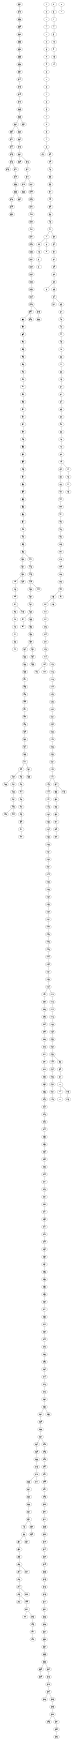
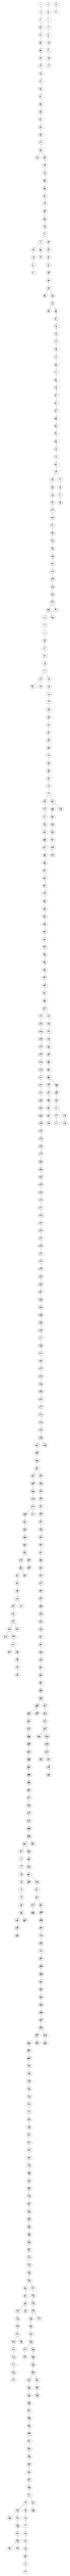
  graph {
    fontname="DejaVu Serif"
    node [fontname="DejaVu Serif"]
    edge [fontname="DejaVu Serif"]
    419
    413
    409
    407
    416
    412
    411
    422
    495
    498
    499
    497
    171
    174
    175
    177
    173
    281
    289
    288
    287
    128
    132
    127
    129
    430
    429
    264
    290
    269
    296
    348
    349
    352
    386
    390
    389
    402
    464
    468
    466
    485
    406
    423
    424
    420
    448
    455
    345
    346
-   343
    341
    340
    432
    431
    491
    191
    202
    206
    205
    278
    282
    283
    285
    405
    403
    322
    310
    314
    320
    120
    490
    183
    184
    170
    178
    319
    266
    223
    232
    236
    245
    187
    242
    246
    243
    244
    427
    421
    210
    394
    396
    133
    130
    311
    325
    333
    334
    141
    145
    134
    144
    143
    147
    153
    149
    158
    154
    159
    156
    344
    172
    304
    306
    303
    305
    309
    308
    207
    323
    194
    189
    204
    235
    460
    459
    152
    78
    72
    80
    79
    165
    164
    163
    166
    161
    146
    399
    395
    391
    400
    410
    418
    417
    426
    392
    215
    221
    220
    247
    408
    90
    88
    415
    167
    160
    239
    241
    240
    327
    330
    337
    335
    150
    151
    148
    162
    249
    317
    321
    326
    328
    401
    316
    313
    338
    339
    324
+   332
    329
    318
    380
    382
    388
    383
    496
    489
    315
    331
    342
    384
    217
    356
    359
    482
    484
    483
    477
    479
    467
    360
    112
    109
    108
    102
    16
    21
    28
    37
    123
    122
    131
    139
    41
    22
    38
    18
    40
    6
    20
    19
    238
    231
    237
    230
    225
    414
    404
    105
    107
    106
    111
    117
    226
    33
    99
    91
    248
    480
    473
    465
    397
    89
    74
    36
    35
    85
    86
    92
    138
    294
    291
    299
    297
    125
    381
    119
    393
    140
    136
    8
    298
    76
    77
    75
    385
    47
    50
    54
    302
    486
    481
    476
    488
    268
    261
    251
    250
    375
    366
    300
    293
    307
    259
    94
    135
    398
    224
    227
    216
    32
    62
    58
    63
    64
    51
    61
    69
    60
    280
    279
    275
    286
    355
    358
    351
    374
    295
    284
    229
    228
    219
    475
    469
    471
    470
    126
    353
    350
    454
    453
    100
    97
    95
    96
    371
    370
    387
    368
    52
    65
    463
    456
    458
    450
    472
    367
    369
    376
    377
    168
    169
    155
    124
    121
    428
    447
    446
    176
    57
    49
    59
    56
    274
    276
    103
    101
    115
    114
    104
    113
    98
    110
    116
    82
    93
    474
    43
    451
    233
    234
    462
    478
    67
    373
    83
    31
    273
    270
    263
    271
    267
    30
    157
    361
    354
    362
    347
    364
    7
    4
    5
    12
    23
    24
    26
    25
    39
    262
    213
    212
    199
    201
    209
    208
    200
    203
    214
    222
    9
    186
    182
    185
    180
    218
    211
    179
    188
    3
    0
    336
    15
    14
    301
    29
    181
    1
    2
    17
    379
    372
    435
    433
    436
    434
    292
    365
    363
    357
    197
    192
    195
    137
    142
    425
    10
    11
    440
    442
    55
    53
    445
    46
    70
    66
    71
    68
    449
    452
    444
    457
    461
    73
    87
    81
    84
    441
    34
    27
    493
    492
    494
    118
    48
    42
    443
    437
    438
    439
    44
    45
    487
    277
    265
    272
    198
    196
    312
    258
    253
    255
    260
    190
    193
    378
    256
    257
    254
    252
    419 -- 413
    413 -- 409
    409 -- 407
    407 -- 408
    407 -- 415
    416 -- 412
    412 -- 411
    411 -- 422
    422 -- 423
    495 -- 498
    498 -- 499
    499 -- 497
    497 -- 490
    171 -- 174
    171 -- 175
    174 -- 177
    175 -- 173
    281 -- 289
    289 -- 288
    288 -- 287
    287 -- 264
    287 -- 290
    128 -- 132
    132 -- 127
    127 -- 129
    129 -- 120
    430 -- 419
    430 -- 429
    264 -- 269
    290 -- 296
    269 -- 266
    296 -- 292
    348 -- 349
    349 -- 352
    386 -- 390
    390 -- 389
    389 -- 402
    402 -- 405
    464 -- 468
    468 -- 466
    466 -- 485
    485 -- 491
    406 -- 416
    423 -- 427
    424 -- 420
    420 -- 448
    448 -- 455
    455 -- 460
    345 -- 346
-   346 -- 343
    346 -- 341
    341 -- 340
    340 -- 336
    432 -- 431
    431 -- 430
    491 -- 495
    191 -- 202
    202 -- 206
    206 -- 205
    205 -- 204
    278 -- 282
    282 -- 283
    283 -- 281
    283 -- 285
    405 -- 403
    403 -- 406
    322 -- 310
    310 -- 314
    314 -- 320
    320 -- 319
    490 -- 496
    183 -- 184
    184 -- 191
    184 -- 170
    170 -- 178
    178 -- 172
    319 -- 323
    266 -- 273
    223 -- 232
    232 -- 236
    236 -- 245
    245 -- 242
    187 -- 183
    242 -- 246
    246 -- 243
    243 -- 244
    244 -- 235
    427 -- 421
    421 -- 424
    210 -- 223
    394 -- 386
    394 -- 396
    133 -- 130
    130 -- 128
    311 -- 325
    325 -- 322
    333 -- 348
    333 -- 334
    141 -- 145
    141 -- 134
    145 -- 144
    134 -- 133
    134 -- 143
    144 -- 147
    147 -- 146
    153 -- 149
    153 -- 158
    149 -- 154
    158 -- 159
    154 -- 156
    159 -- 161
    156 -- 150
    344 -- 345
    172 -- 176
    304 -- 306
    304 -- 303
    303 -- 305
    305 -- 300
    309 -- 308
    207 -- 210
    323 -- 315
    194 -- 189
    189 -- 187
    204 -- 209
    235 -- 233
    460 -- 459
    459 -- 443
    152 -- 153
    78 -- 72
    72 -- 80
    80 -- 79
    79 -- 89
    79 -- 74
    165 -- 164
    164 -- 163
    163 -- 166
    166 -- 167
    161 -- 171
    146 -- 162
    399 -- 395
    395 -- 391
    391 -- 400
    400 -- 392
    410 -- 418
    418 -- 417
    417 -- 426
    426 -- 441
    392 -- 401
    215 -- 221
    221 -- 220
    220 -- 247
    247 -- 239
    408 -- 410
    90 -- 88
    88 -- 78
    167 -- 160
    160 -- 157
    239 -- 241
    241 -- 240
    240 -- 249
    327 -- 330
    330 -- 337
    337 -- 335
    335 -- 338
    150 -- 151
    151 -- 148
    162 -- 165
    249 -- 254
    317 -- 321
    321 -- 326
    326 -- 328
    328 -- 327
    401 -- 397
    316 -- 313
    313 -- 317
    338 -- 339
    338 -- 324
+   339 -- 332
    339 -- 329
    324 -- 318
+   332 -- 331
    318 -- 312
    380 -- 382
    382 -- 388
    388 -- 383
    383 -- 384
    496 -- 489
    489 -- 482
    315 -- 316
    331 -- 342
    342 -- 356
    384 -- 398
    217 -- 215
    356 -- 359
    359 -- 360
    482 -- 484
    484 -- 483
    483 -- 477
    477 -- 479
    477 -- 467
    479 -- 480
    479 -- 473
    467 -- 465
    360 -- 353
    112 -- 109
    109 -- 108
    108 -- 102
    102 -- 99
    16 -- 21
    21 -- 28
    28 -- 37
    37 -- 36
    123 -- 122
    122 -- 131
    131 -- 139
    139 -- 138
    41 -- 22
    41 -- 38
    22 -- 18
    38 -- 40
    18 -- 6
    6 -- 8
    20 -- 19
    19 -- 16
    238 -- 231
    238 -- 237
    231 -- 230
    230 -- 225
    225 -- 226
    414 -- 404
    105 -- 107
    105 -- 106
    107 -- 111
    111 -- 117
    117 -- 126
    226 -- 224
    226 -- 227
    33 -- 20
    99 -- 105
    99 -- 91
    248 -- 238
    480 -- 486
    480 -- 481
    473 -- 476
    397 -- 393
    89 -- 85
    74 -- 76
    36 -- 35
    35 -- 31
    85 -- 86
    86 -- 92
    92 -- 94
    138 -- 140
    294 -- 291
    291 -- 299
    299 -- 297
    297 -- 298
    125 -- 123
    381 -- 380
    119 -- 125
    393 -- 385
    140 -- 136
    136 -- 135
    298 -- 302
    76 -- 77
    77 -- 75
    385 -- 381
    47 -- 41
    47 -- 50
    50 -- 54
    54 -- 51
    302 -- 301
    481 -- 488
    476 -- 474
    488 -- 487
    268 -- 261
    261 -- 251
    251 -- 248
    251 -- 250
    250 -- 259
    375 -- 366
    300 -- 293
    300 -- 307
    307 -- 309
    94 -- 100
    135 -- 137
    398 -- 394
    398 -- 375
    224 -- 216
    216 -- 214
    32 -- 33
    62 -- 58
    62 -- 63
    63 -- 64
    64 -- 52
    64 -- 65
    51 -- 61
    61 -- 69
    69 -- 60
    60 -- 62
    280 -- 279
    279 -- 275
    275 -- 286
    286 -- 295
    355 -- 358
    358 -- 351
    351 -- 374
    374 -- 373
    295 -- 284
    284 -- 274
    229 -- 228
    228 -- 219
    219 -- 217
    475 -- 469
    469 -- 471
    471 -- 470
    126 -- 124
    353 -- 350
    350 -- 355
    454 -- 453
    100 -- 97
    97 -- 95
    95 -- 96
    96 -- 93
    371 -- 370
    371 -- 387
    370 -- 368
    387 -- 399
    65 -- 67
    463 -- 456
    456 -- 458
    458 -- 450
    450 -- 464
    450 -- 451
    472 -- 475
    367 -- 369
    367 -- 376
    376 -- 377
    377 -- 371
    168 -- 169
    169 -- 155
    155 -- 152
    124 -- 121
    121 -- 115
    428 -- 432
    428 -- 447
    447 -- 446
    446 -- 445
    176 -- 168
    57 -- 49
    49 -- 59
    59 -- 56
    56 -- 43
    274 -- 276
    276 -- 278
    103 -- 101
    101 -- 112
    115 -- 114
    114 -- 104
    114 -- 113
    104 -- 98
    104 -- 110
    113 -- 116
    116 -- 118
    82 -- 90
    93 -- 103
    474 -- 478
    43 -- 47
    451 -- 454
    233 -- 234
    234 -- 229
    462 -- 414
    462 -- 463
    478 -- 472
    67 -- 48
    373 -- 379
    83 -- 82
    31 -- 30
    273 -- 270
    270 -- 263
    270 -- 271
    263 -- 267
    267 -- 262
    30 -- 23
    157 -- 179
    361 -- 354
    361 -- 362
    354 -- 347
    362 -- 364
    347 -- 344
    364 -- 378
    7 -- 4
    4 -- 5
    5 -- 12
    12 -- 9
    23 -- 24
    24 -- 26
    26 -- 25
    26 -- 39
    39 -- 29
    262 -- 268
    213 -- 212
    213 -- 199
    199 -- 201
    201 -- 200
    201 -- 203
    209 -- 208
    208 -- 218
    203 -- 195
    214 -- 213
    214 -- 222
    9 -- 15
    186 -- 182
    182 -- 185
    185 -- 180
    180 -- 181
    218 -- 211
    211 -- 207
    179 -- 188
    188 -- 186
    3 -- 7
    0 -- 3
    336 -- 333
    15 -- 14
    301 -- 311
    29 -- 46
    181 -- 190
    1 -- 2
    2 -- 17
    17 -- 34
    379 -- 372
    372 -- 365
    435 -- 433
    433 -- 436
    436 -- 434
    434 -- 440
    292 -- 294
    365 -- 363
    363 -- 361
    363 -- 357
    197 -- 192
    195 -- 197
    137 -- 142
    142 -- 141
    425 -- 428
    10 -- 11
    440 -- 442
    442 -- 425
    55 -- 53
    53 -- 57
    445 -- 449
    46 -- 55
    70 -- 66
    66 -- 71
    71 -- 68
    68 -- 73
    449 -- 452
    449 -- 444
    452 -- 457
    457 -- 461
    461 -- 462
    73 -- 87
    87 -- 81
    81 -- 84
    84 -- 83
    34 -- 27
    27 -- 32
    493 -- 492
    493 -- 494
    118 -- 119
    48 -- 42
    42 -- 44
    443 -- 437
    437 -- 438
    438 -- 439
    439 -- 435
    44 -- 45
    45 -- 70
    487 -- 493
    277 -- 265
    265 -- 272
    272 -- 280
    198 -- 196
    196 -- 194
    312 -- 304
    258 -- 253
    253 -- 255
    255 -- 260
    260 -- 277
    190 -- 193
    193 -- 198
    378 -- 367
    256 -- 258
    257 -- 256
    254 -- 252
    252 -- 257
  }
